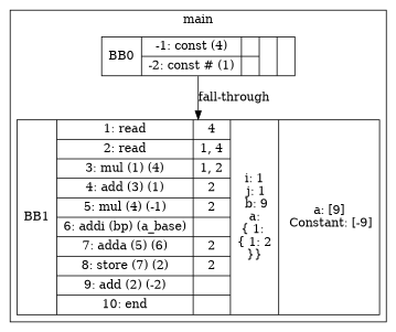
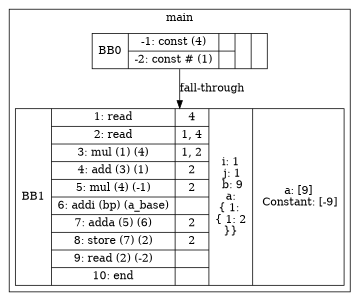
  digraph {
    node [shape=record]
    n1 [label="<b>BB0|{-1: const (4) |-2: const # (1) }|{|}|{}|{}" weight=0]
-   n2 [label="<b>BB1|{1: read  |2: read  |3: mul (1) (4)|4: add (3) (1)|5: mul (4) (-1)|6: addi (bp) (a_base)|7: adda (5) (6)|8: store (7) (2)|9: add (2) (-2)|10: end  }|{4|1, 4|1, 2|2|2||2|2||}|{    i: 1\n    j: 1\n    b: 9\n    a: \n\{      1: \n\{        1: 2\n\}\}}|{    a: [9]\n    Constant: [-9]\n}" weight=1]
+   n2 [label="<b>BB1|{1: read  |2: read  |3: mul (1) (4)|4: add (3) (1)|5: mul (4) (-1)|6: addi (bp) (a_base)|7: adda (5) (6)|8: store (7) (2)|9: read (2) (-2)|10: end  }|{4|1, 4|1, 2|2|2||2|2||}|{    i: 1\n    j: 1\n    b: 9\n    a: \n\{      1: \n\{        1: 2\n\}\}}|{    a: [9]\n    Constant: [-9]\n}" weight=1]
    subgraph cluster_1 {
      label=main
      rankdir=LR
      n1
      n2
    }
    n1 -> n2 [headport=n label="fall-through" tailport=s]
  }
